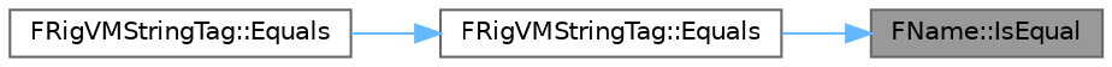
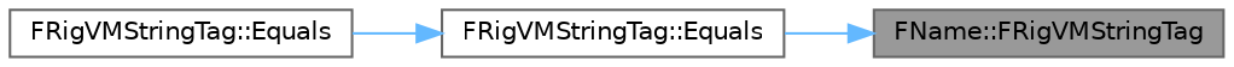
  digraph {
    rankdir=RL
    node [color=grey40 fillcolor=white fontname=Helvetica fontsize=10 shape=box style=filled]
    edge [color=steelblue1 dir=back fontname=Helvetica fontsize=10 labelfontname=Helvetica labelfontsize=10 style=solid]
-   n1 [color=gray40 fillcolor=grey60 fontcolor=black height=0.2 label="FName::IsEqual" width=0.4]
+   n1 [color=gray40 fillcolor=grey60 fontcolor=black height=0.2 label="FName::FRigVMStringTag" width=0.4]
    n2 [height=0.2 label="FRigVMStringTag::Equals" width=0.4]
    n3 [height=0.2 label="FRigVMStringTag::Equals" width=0.4]
    n1 -> n2
    n2 -> n3
  }
